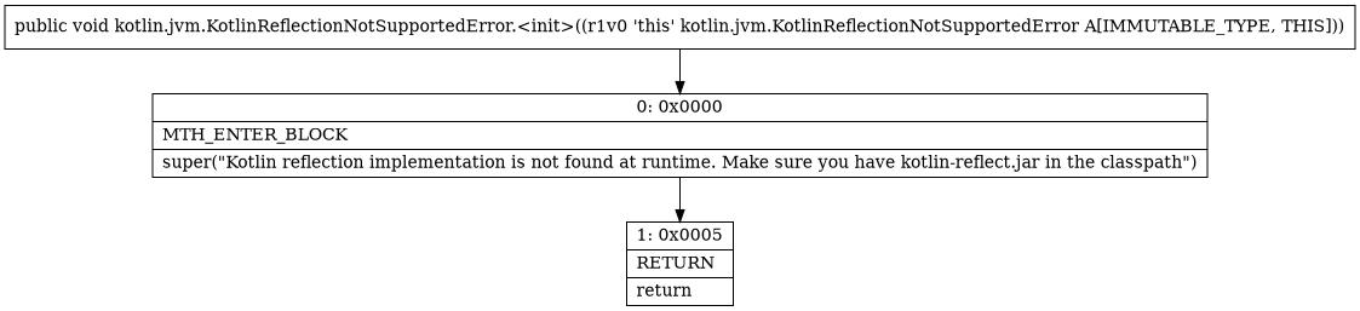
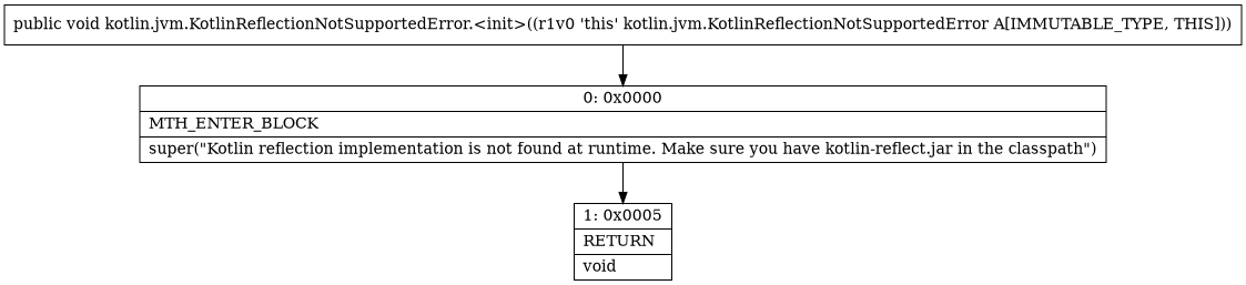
  digraph {
    node [shape=record]
    n1 [label="{0\:\ 0x0000|MTH_ENTER_BLOCK\l|super(\"Kotlin reflection implementation is not found at runtime. Make sure you have kotlin\-reflect.jar in the classpath\")\l}"]
-   n2 [label="{1\:\ 0x0005|RETURN\l|return\l}"]
+   n2 [label="{1\:\ 0x0005|RETURN\l|void\l}"]
    n3 [label="{public void kotlin.jvm.KotlinReflectionNotSupportedError.\<init\>((r1v0 'this' kotlin.jvm.KotlinReflectionNotSupportedError A[IMMUTABLE_TYPE, THIS])) }"]
    n1 -> n2
    n3 -> n1
  }
